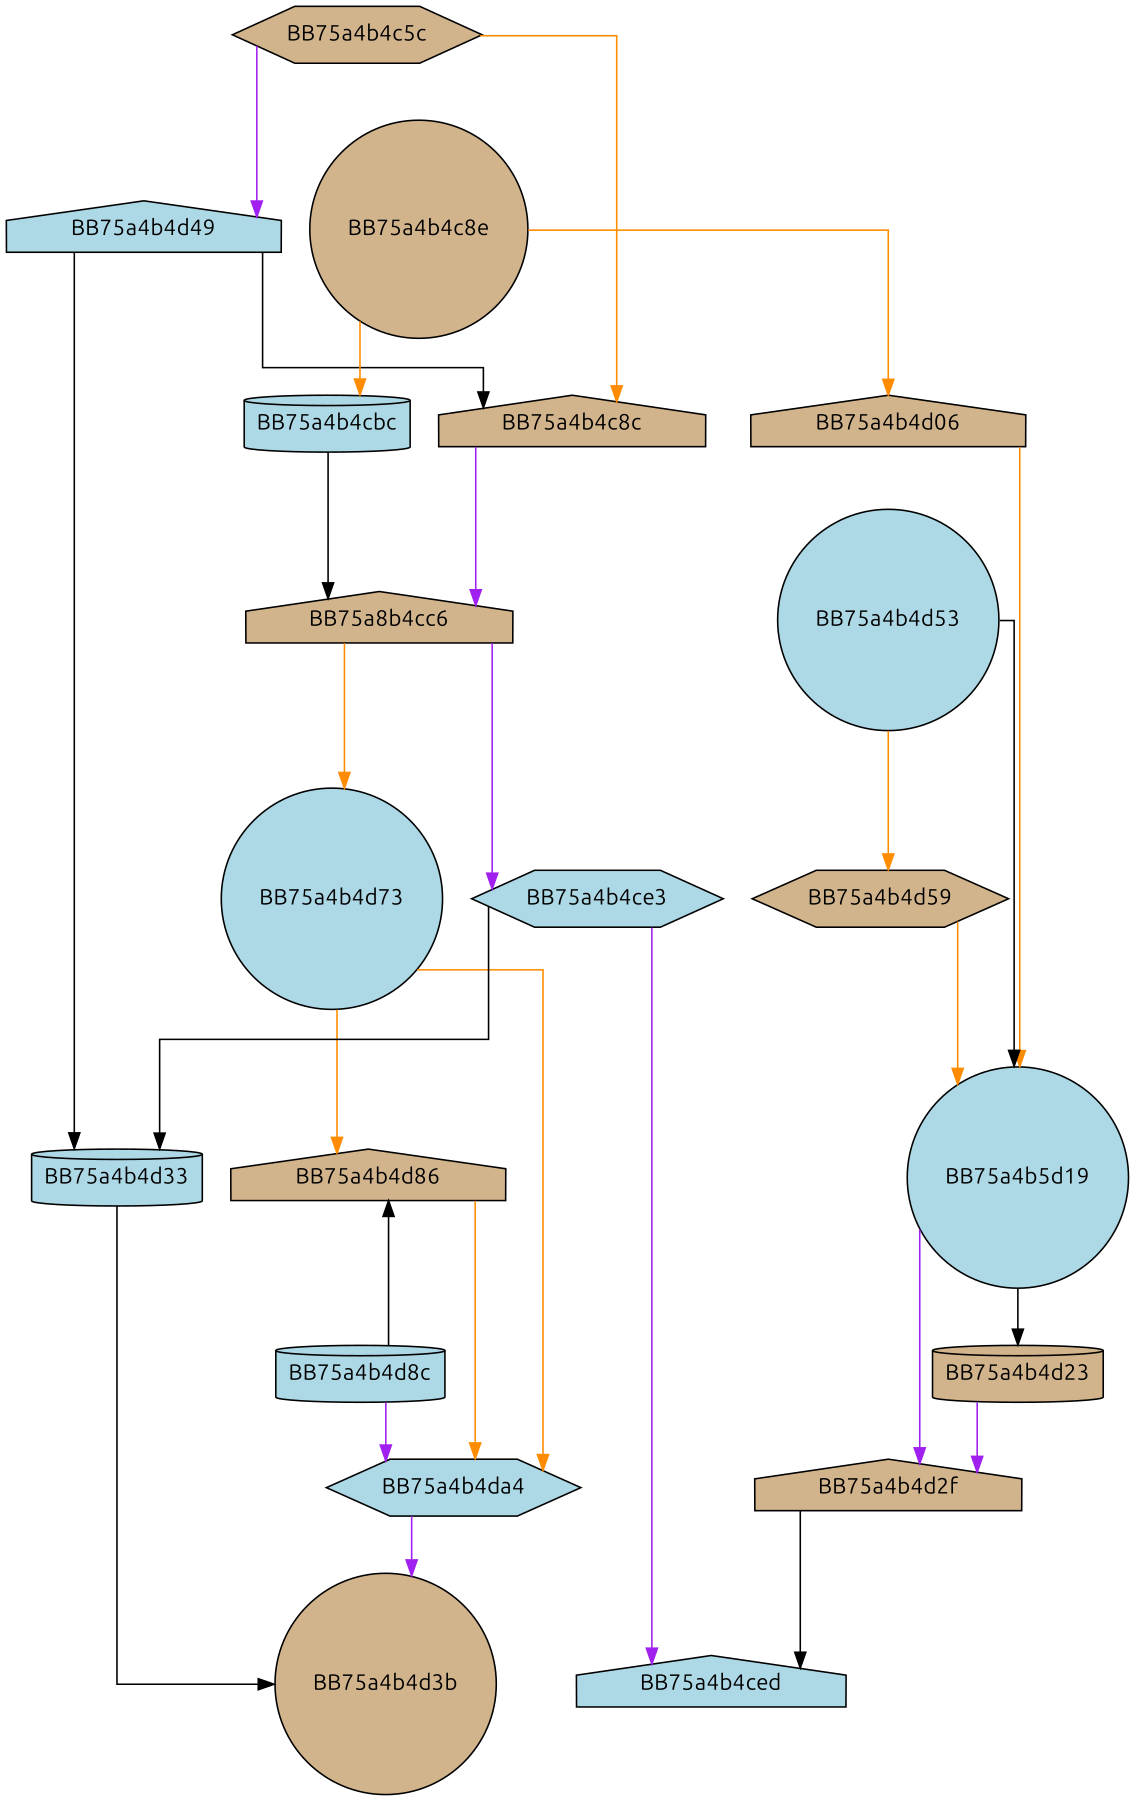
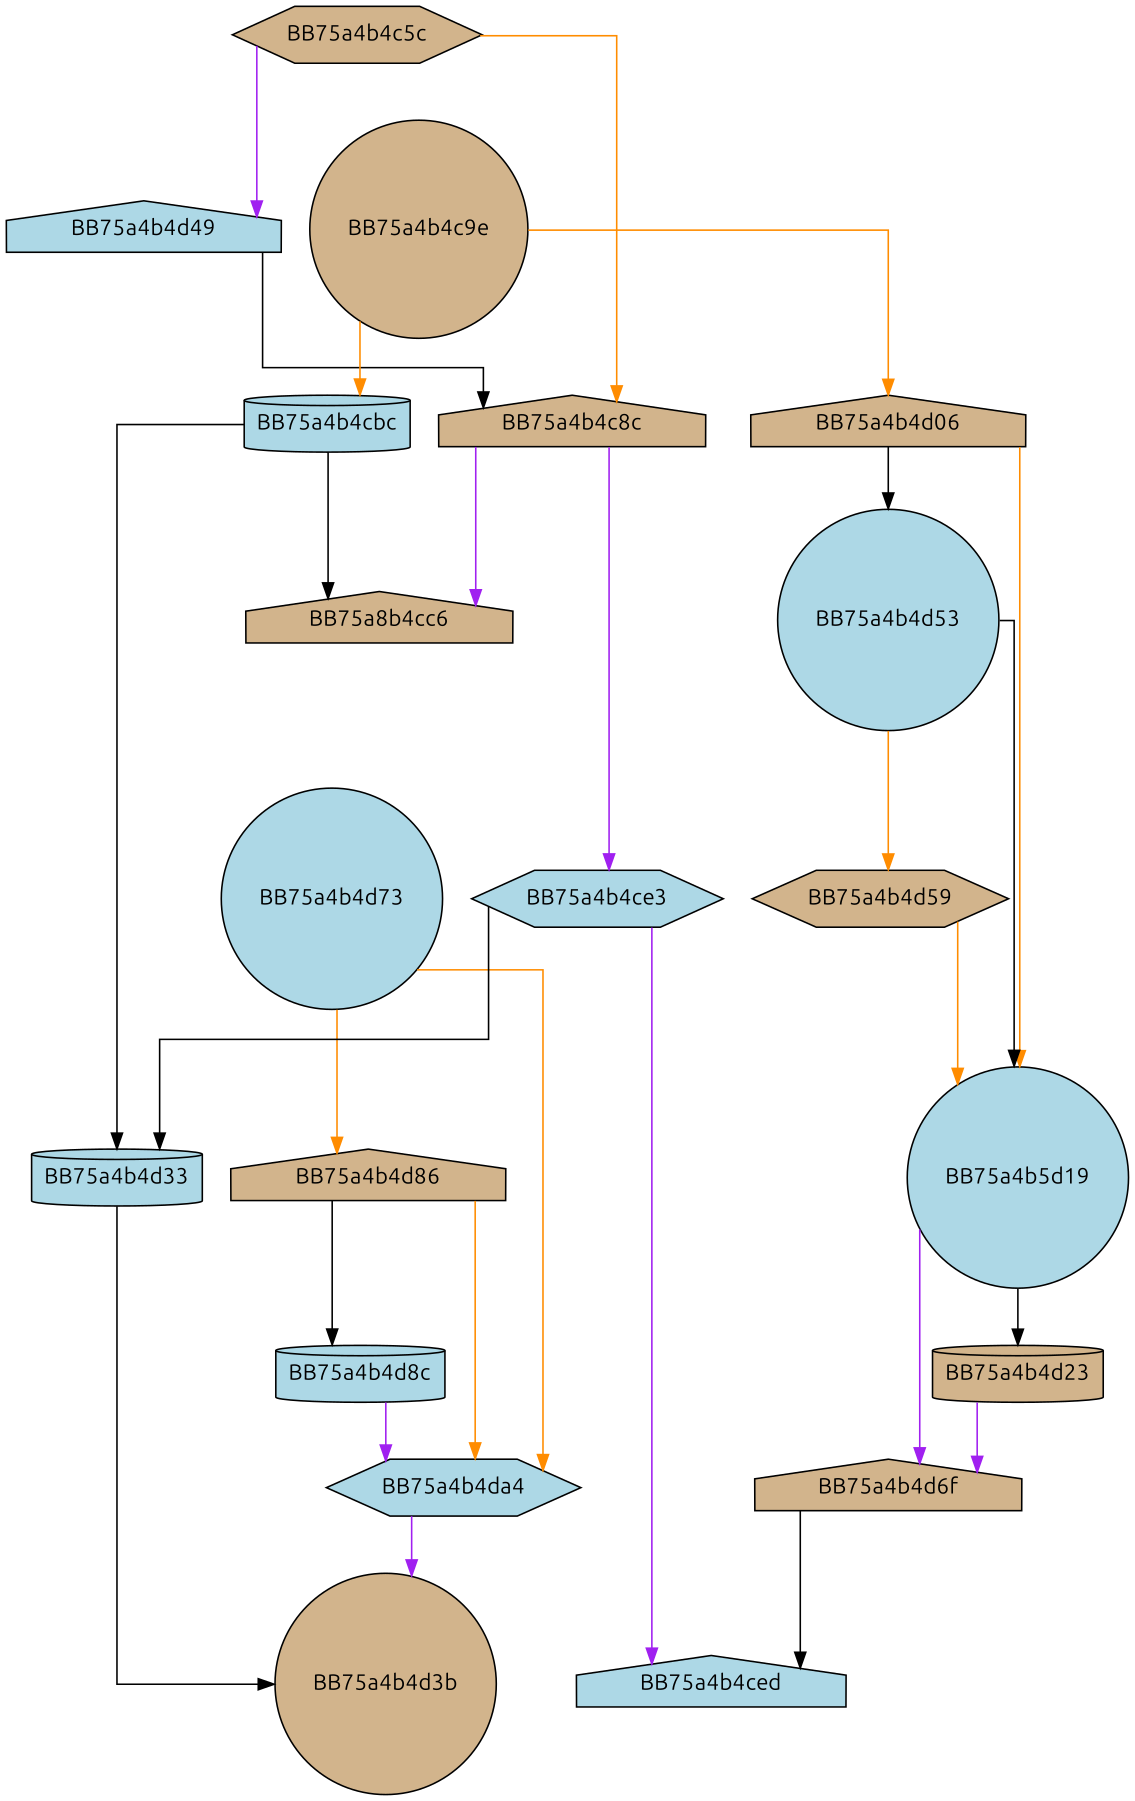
  digraph {
    fontname=Ubuntu
    splines=ortho
    node [fillcolor=tan fontname=Ubuntu shape=house style=filled]
    edge [color=darkorange fontname=Ubuntu]
    BB75a4b4c5c [shape=hexagon]
    BB75a4b4d49 [fillcolor=lightblue]
    BB75a4b4c8c
    n4 [label=BB75a8b4cc6]
    BB75a4b4d73 [fillcolor=lightblue shape=circle]
    BB75a4b4ce3 [fillcolor=lightblue shape=hexagon]
-   BB75a4b4c9e [shape=circle label=BB75a4b4c8e]
+   BB75a4b4c9e [shape=circle]
    BB75a4b4d06
    BB75a4b4cbc [fillcolor=lightblue shape=cylinder]
    BB75a4b4da4 [fillcolor=lightblue shape=hexagon]
    BB75a4b4d86
    BB75a4b4d33 [fillcolor=lightblue shape=cylinder]
    BB75a4b4ced [fillcolor=lightblue]
    BB75a4b4d53 [fillcolor=lightblue shape=circle]
    n15 [fillcolor=lightblue label=BB75a4b5d19 shape=circle]
    BB75a4b4d59 [shape=hexagon]
-   BB75a4b4d2f
+   BB75a4b4d2f [label=BB75a4b4d6f]
    BB75a4b4d23 [shape=cylinder]
    BB75a4b4d3b [shape=circle]
    BB75a4b4d8c [fillcolor=lightblue shape=cylinder]
    BB75a4b4c5c -> BB75a4b4d49 [color=purple]
    BB75a4b4c5c -> BB75a4b4c8c
    BB75a4b4d49 -> BB75a4b4c8c [color=black]
    BB75a4b4c8c -> n4 [color=purple]
-   n4 -> BB75a4b4d73
-   n4 -> BB75a4b4ce3 [color=purple]
+   BB75a4b4c8c -> BB75a4b4ce3 [color=purple]
    BB75a4b4d73 -> BB75a4b4da4
    BB75a4b4d73 -> BB75a4b4d86
    BB75a4b4ce3 -> BB75a4b4d33 [color=black]
    BB75a4b4ce3 -> BB75a4b4ced [color=purple]
    BB75a4b4c9e -> BB75a4b4d06
    BB75a4b4c9e -> BB75a4b4cbc
+   BB75a4b4d06 -> BB75a4b4d53 [color=black]
    BB75a4b4d06 -> n15
    BB75a4b4cbc -> n4 [color=black]
-   BB75a4b4d49 -> BB75a4b4d33 [color=black]
+   BB75a4b4cbc -> BB75a4b4d33 [color=black]
    BB75a4b4da4 -> BB75a4b4d3b [color=purple]
    BB75a4b4d86 -> BB75a4b4da4
-   BB75a4b4d8c -> BB75a4b4d86 [color=black]
+   BB75a4b4d86 -> BB75a4b4d8c [color=black]
    BB75a4b4d33 -> BB75a4b4d3b [color=black]
    BB75a4b4d53 -> n15 [color=black]
    BB75a4b4d53 -> BB75a4b4d59
    n15 -> BB75a4b4d2f [color=purple]
    n15 -> BB75a4b4d23 [color=black]
    BB75a4b4d59 -> n15
    BB75a4b4d2f -> BB75a4b4ced [color=black]
    BB75a4b4d23 -> BB75a4b4d2f [color=purple]
    BB75a4b4d8c -> BB75a4b4da4 [color=purple]
  }
